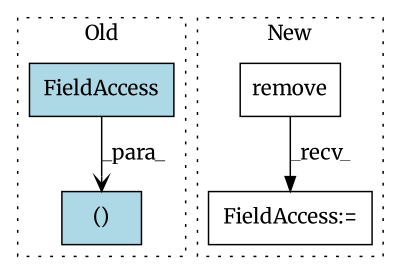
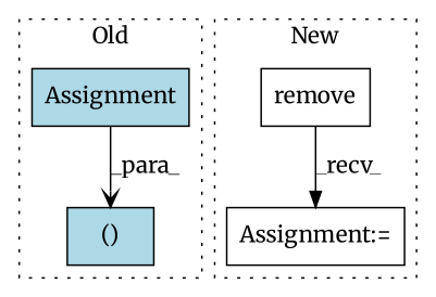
  digraph {
    fontname=Merriweather
    node [fillcolor=lightblue fontname=Merriweather shape=box style=filled]
    edge [fontname=Merriweather]
    n1 [a=106 l=71 label="()" s=5615]
-   n2 [a=22 l=7 label=FieldAccess s=5659]
+   n2 [a=22 l=7 label=Assignment s=5659]
    n3 [a=32 fillcolor=white l="7,1" label=remove s="6310,6338"]
-   n4 [a=7 fillcolor=white l=2 label="FieldAccess:=" s=3421]
+   n4 [a=7 fillcolor=white l=2 label="Assignment:=" s=3421]
    subgraph cluster_1 {
      label=Old
      style=dotted
      n1
      n2
    }
    subgraph cluster_2 {
      label=New
      style=dotted
      n3
      n4
    }
    n2 -> n1 [arrowhead=vee label=_para_]
    n3 -> n4 [arrowhead=normal label=_recv_]
  }
